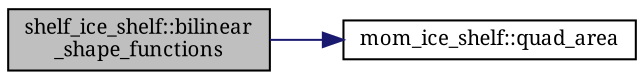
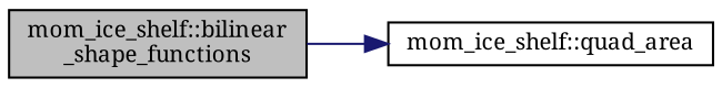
  digraph {
    rankdir=LR
    fontname="Noto Serif"
    node [color=black fontname="Noto Serif" fontsize=10 shape=record style=filled]
-   n1 [fillcolor=grey75 fontcolor=black height=0.2 label="shelf_ice_shelf::bilinear\l_shape_functions" width=0.4]
+   n1 [fillcolor=grey75 fontcolor=black height=0.2 label="mom_ice_shelf::bilinear\l_shape_functions" width=0.4]
    n2 [fillcolor=white height=0.2 label="mom_ice_shelf::quad_area" width=0.4]
    n1 -> n2 [color=midnightblue fontname="Noto Serif" fontsize=10 labelfontname=Helvetica labelfontsize=10 style=solid]
  }
